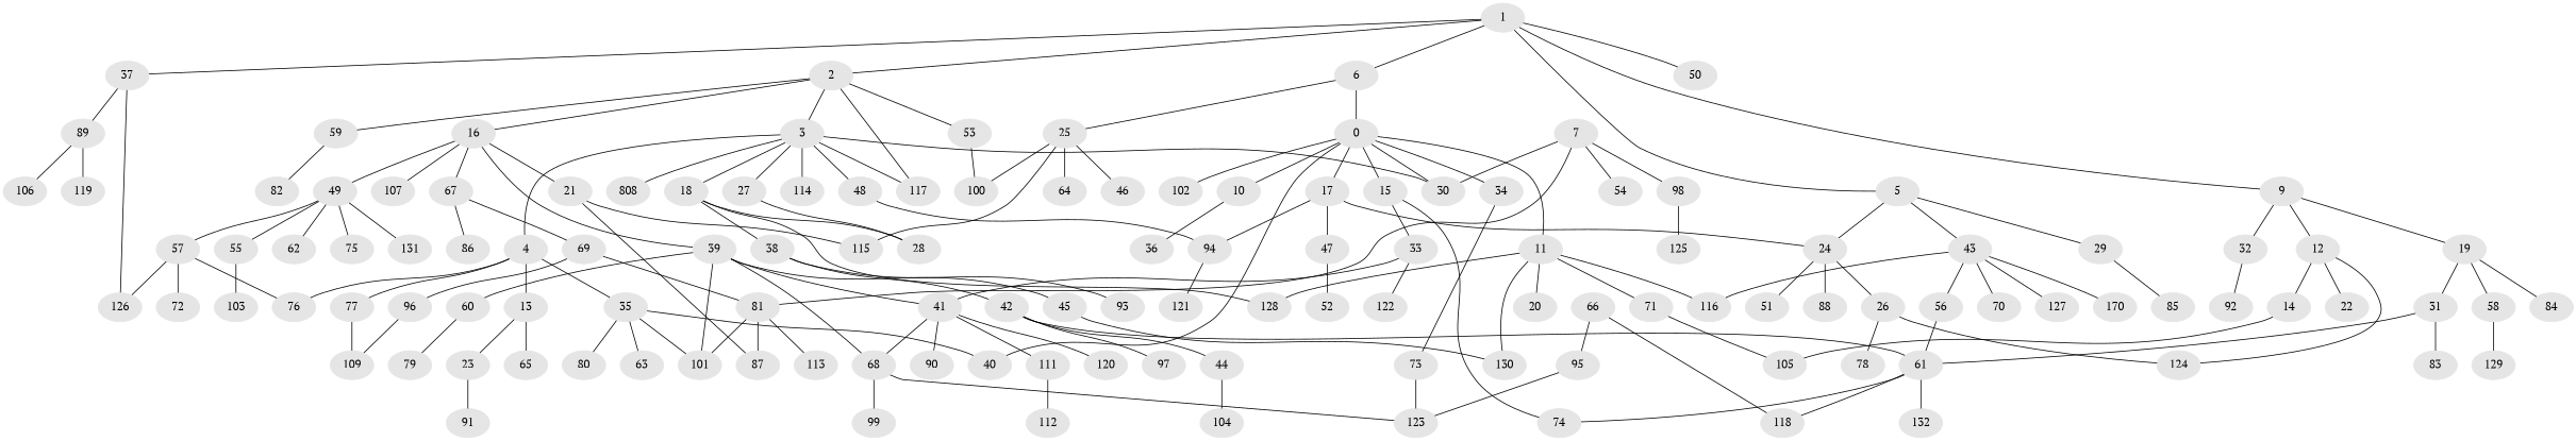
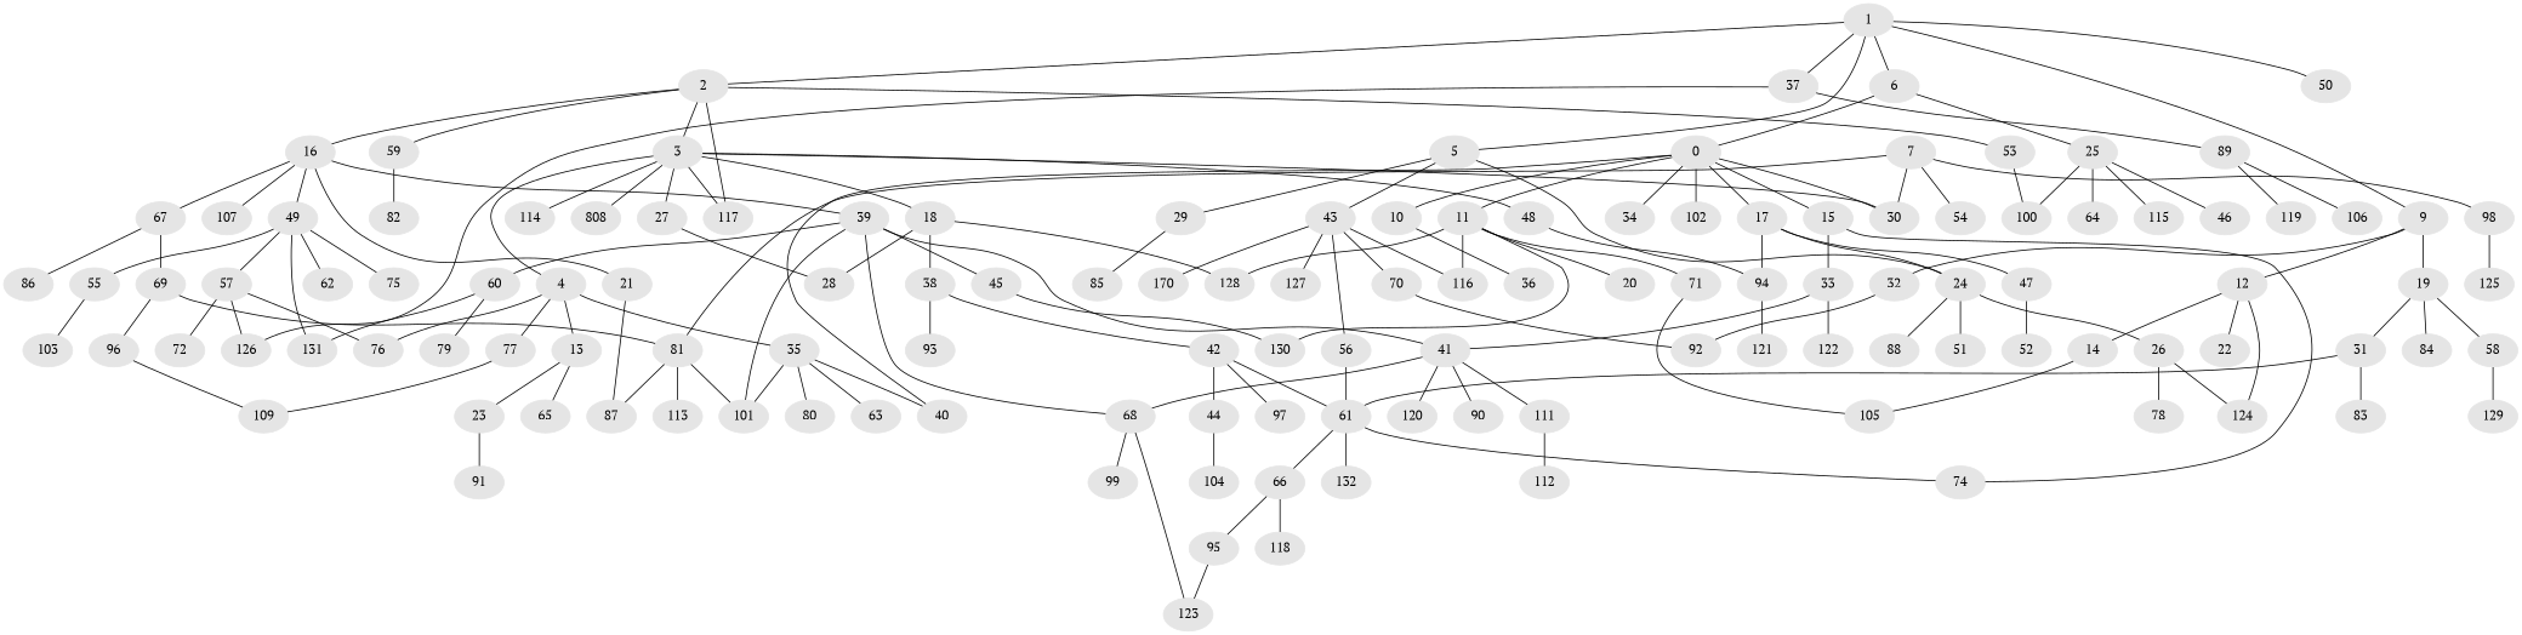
  graph {
    fontname="PT Serif"
    node [color=gray90 fontname="PT Serif" style=filled]
    edge [fontname="PT Serif"]
    1
    2
    5
    6
    9
    37
    50
    3
    16
    53
    59
    117
    24
    29
    43
    n16 [label=0]
    25
    7
    30
    54
    81
    98
    12
    19
    32
    89
    126
    4
    18
    27
    48
    n32 [label=808]
    114
    21
    39
    49
    67
    107
    100
    82
    13
    35
    76
    77
    128
    28
    38
    94
    23
    65
    40
    63
    80
    101
    109
    26
    51
    88
    85
    116
    56
    70
    n63 [label=170]
    127
    10
    11
    15
    17
    34
    102
    115
    46
    64
    87
    113
    125
    36
    20
    71
    130
    33
    74
    47
-   73
    14
    22
    124
    31
    58
    84
    92
    105
    91
    41
    122
    45
    60
    68
    55
    57
    62
    75
    131
    69
    86
    52
    121
    42
    93
    61
    83
    129
    78
    66
    132
    90
    111
    120
    123
    106
    119
    44
    97
    79
    99
    112
    104
    103
    72
    95
    118
    96
    1 -- 2
    1 -- 5
    1 -- 6
    1 -- 9
    1 -- 37
    1 -- 50
    2 -- 3
    2 -- 16
    2 -- 53
    2 -- 59
    2 -- 117
    5 -- 24
    5 -- 29
    5 -- 43
    6 -- n16
    6 -- 25
    9 -- 12
    9 -- 19
    9 -- 32
    37 -- 89
    37 -- 126
    3 -- 117
    3 -- 30
    3 -- 4
    3 -- 18
    3 -- 27
    3 -- 48
    3 -- n32
    3 -- 114
    16 -- 21
    16 -- 39
    16 -- 49
    16 -- 67
    16 -- 107
    53 -- 100
    59 -- 82
    24 -- 26
    24 -- 51
    24 -- 88
    29 -- 85
    43 -- 116
    43 -- 56
    43 -- 70
    43 -- n63
    43 -- 127
    n16 -- 30
    n16 -- 40
    n16 -- 10
    n16 -- 11
    n16 -- 15
    n16 -- 17
    n16 -- 34
    n16 -- 102
    25 -- 100
    25 -- 115
    25 -- 46
    25 -- 64
    7 -- 30
    7 -- 54
    7 -- 81
    7 -- 98
    81 -- 101
    81 -- 87
    81 -- 113
    98 -- 125
    12 -- 14
    12 -- 22
    12 -- 124
    19 -- 31
    19 -- 58
    19 -- 84
    32 -- 92
    89 -- 106
    89 -- 119
    4 -- 13
    4 -- 35
    4 -- 76
    4 -- 77
    18 -- 128
    18 -- 28
    18 -- 38
    27 -- 28
    48 -- 94
-   21 -- 115
    21 -- 87
    39 -- 101
    39 -- 41
    39 -- 45
    39 -- 60
    39 -- 68
    49 -- 55
    49 -- 57
    49 -- 62
    49 -- 75
    49 -- 131
    67 -- 69
    67 -- 86
    13 -- 23
    13 -- 65
    35 -- 40
    35 -- 63
    35 -- 80
    35 -- 101
    77 -- 109
    38 -- 42
    38 -- 93
    94 -- 121
    23 -- 91
    26 -- 124
    26 -- 78
    56 -- 61
+   70 -- 92
    10 -- 36
    11 -- 128
    11 -- 116
    11 -- 20
    11 -- 71
    11 -- 130
    15 -- 33
    15 -- 74
    17 -- 24
    17 -- 94
    17 -- 47
-   34 -- 73
    71 -- 105
    33 -- 41
    33 -- 122
    47 -- 52
-   73 -- 123
    14 -- 105
    31 -- 61
    31 -- 83
    58 -- 129
    41 -- 68
    41 -- 90
    41 -- 111
    41 -- 120
    45 -- 130
+   60 -- 131
    60 -- 79
    68 -- 123
    68 -- 99
    55 -- 103
    57 -- 126
    57 -- 76
    57 -- 72
    69 -- 81
    69 -- 96
    42 -- 61
    42 -- 44
    42 -- 97
    61 -- 74
-   61 -- 118
+   61 -- 66
    61 -- 132
    66 -- 95
    66 -- 118
    111 -- 112
    44 -- 104
    95 -- 123
    96 -- 109
  }
